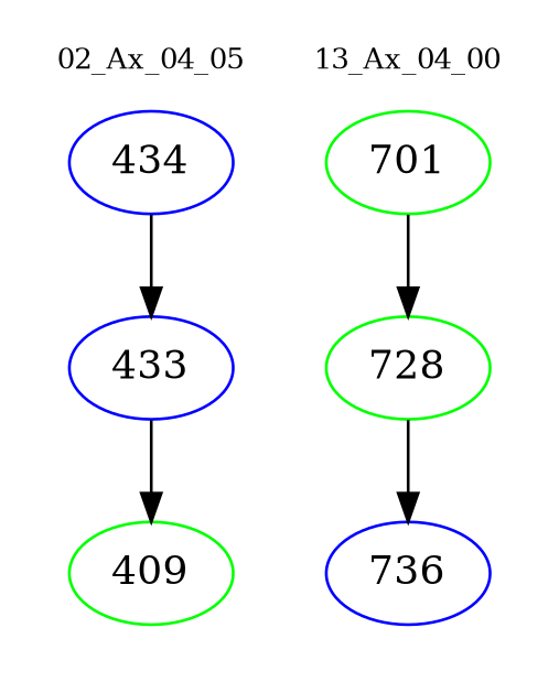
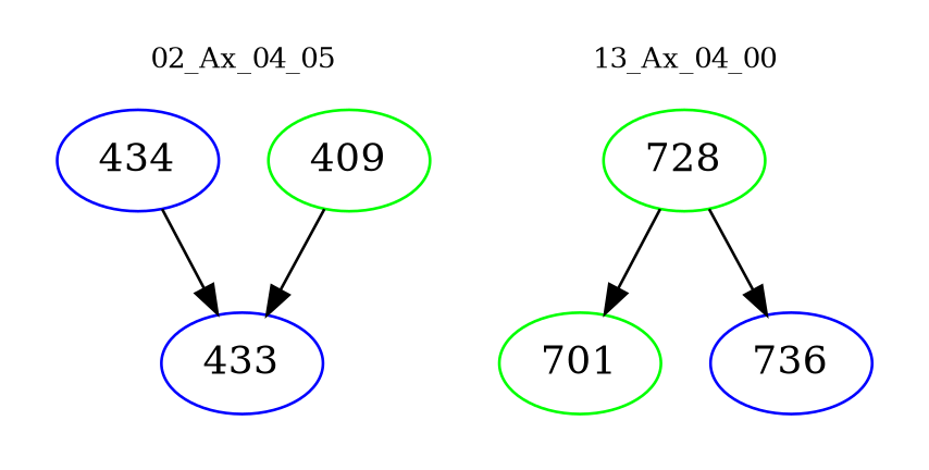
  digraph {
    node [color=blue]
    edge [color=black]
    n1 [label=433]
    n2 [color=green label=409]
    n3 [label=434]
    n4 [color=green label=728]
    n5 [color=green label=701]
    n6 [label=736]
    subgraph cluster_1 {
      color=white
      fontsize=10
      label="02_Ax_04_05"
      n1
      n2
      n3
    }
    subgraph cluster_2 {
      color=white
      fontsize=10
      label="13_Ax_04_00"
      n4
      n5
      n6
    }
-   n1 -> n2
+   n2 -> n1
    n3 -> n1
-   n5 -> n4
+   n4 -> n5
    n4 -> n6
  }
